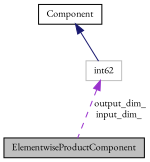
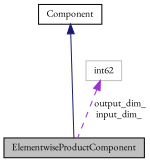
  digraph {
    fontname="EB Garamond"
    node [color=black fillcolor=white fontname="EB Garamond" fontsize=10 shape=record style=filled]
    edge [dir=back fontname="EB Garamond" fontsize=10 labelfontname=Helvetica labelfontsize=10]
    n1 [fillcolor=grey75 fontcolor=black height=0.2 label=ElementwiseProductComponent width=0.4]
    n2 [height=0.2 label=Component width=0.4]
    n3 [color=grey75 height=0.2 label=int62 width=0.4]
-   n2 -> n3 [color=midnightblue style=solid]
+   n2 -> n1 [color=midnightblue style=solid]
    n3 -> n1 [color=darkorchid3 label=" output_dim_\ninput_dim_" style=dashed]
  }
